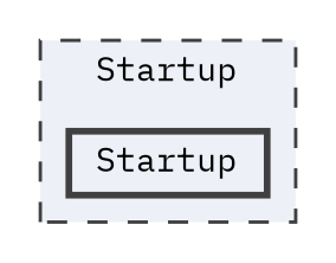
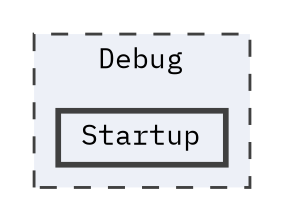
  digraph {
    compound=true
    fontname="IBM Plex Mono"
    n1 [color=grey25 fillcolor="#edf0f7" fontname="IBM Plex Mono" fontsize=10 height=0.2 label=Startup shape=box style="filled,bold" width=0.4]
    subgraph cluster_1 {
      bgcolor="#edf0f7"
      fontsize=10
-     label=Startup
+     label=Debug
      pencolor=grey25
      style="filled,dashed"
      n1
    }
  }
